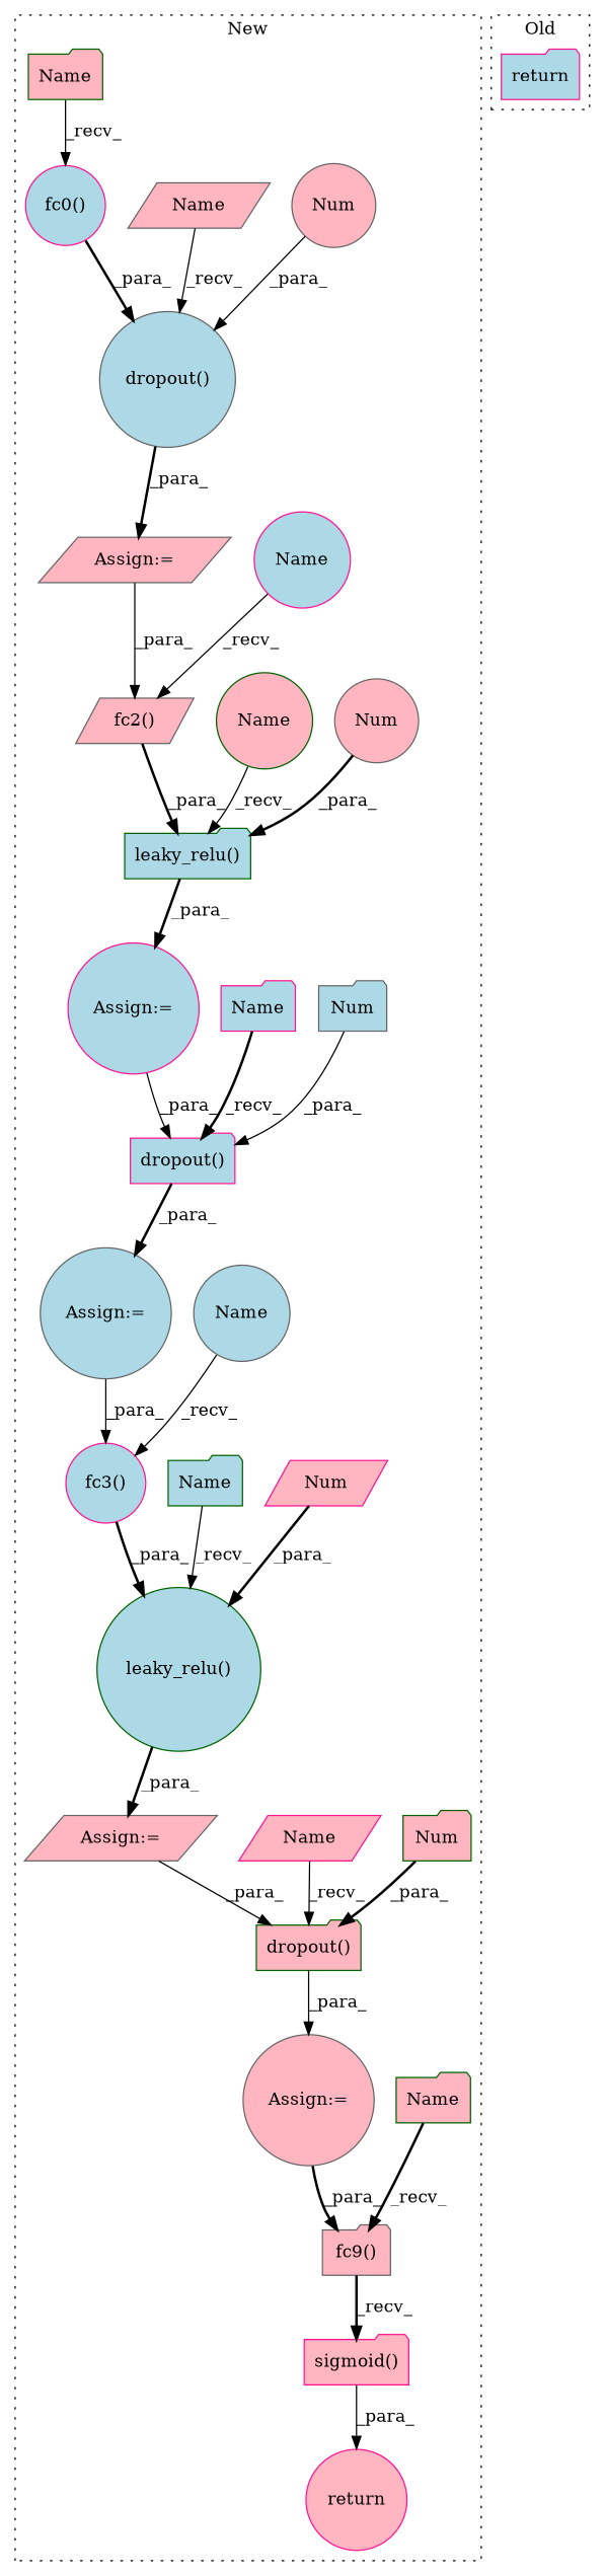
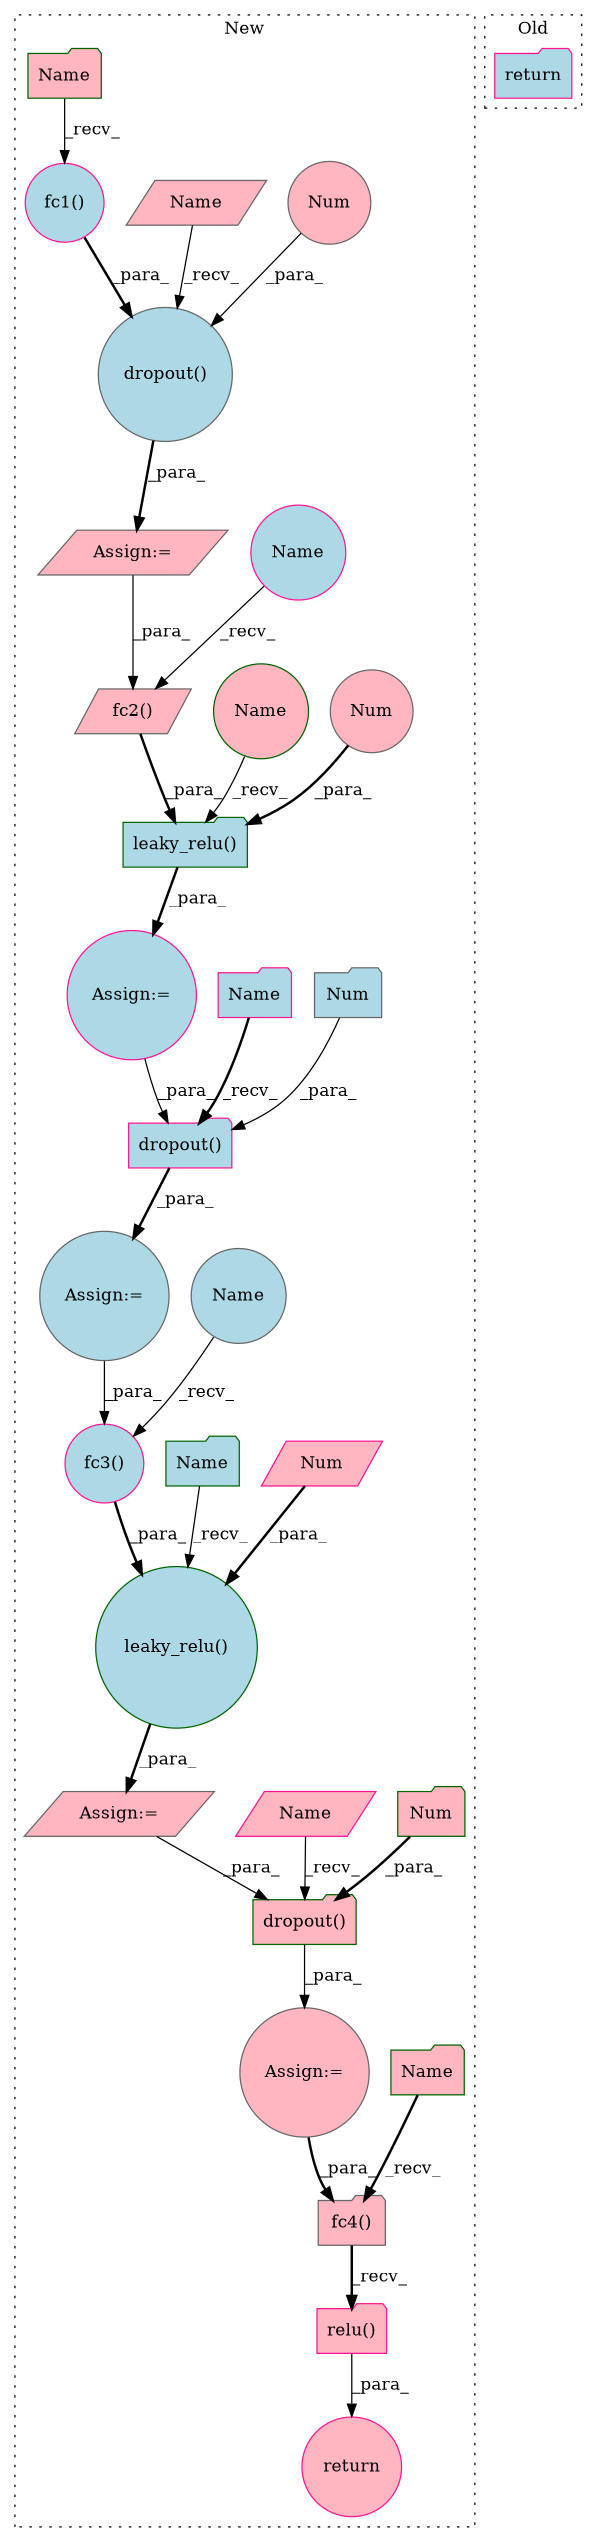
  digraph {
    node [a=75 color=gray40 fillcolor=lightpink l=3 shape=circle style=filled]
    edge [style=solid]
    n1 [color=deeppink fillcolor=lightblue l="9,1" label="fc3()" s="1514,1524"]
-   n2 [color=deeppink fillcolor=lightblue l="9,1" label="fc0()" s="1368,1378"]
+   n2 [color=deeppink fillcolor=lightblue l="9,1" label="fc1()" s="1368,1378"]
    n3 [a=68 label="Assign:=" s=1541]
    n4 [a=68 label="Assign:=" s=1498 shape=parallelogram]
    n5 [a=68 color=deeppink fillcolor=lightblue label="Assign:=" s=1425]
    n6 [l="9,1" label="fc2()" s="1441,1451" shape=parallelogram]
    n7 [a=93 color=deeppink l=7 label=return s=1570]
    n8 [color=darkgreen fillcolor=lightblue l="13,1" label="leaky_relu()" s="1501,1530"]
    n9 [color=deeppink fillcolor=lightblue l="10,1" label="dropout()" s="1471,1487" shape=folder]
-   n10 [l="9,1" label="fc9()" s="1591,1601" shape=folder]
+   n10 [l="9,1" label="fc4()" s="1591,1601" shape=folder]
    n11 [color=darkgreen fillcolor=lightblue l="13,1" label="leaky_relu()" s="1428,1457" shape=folder]
    n12 [color=darkgreen l="10,1" label="dropout()" s="1544,1560" shape=folder]
-   n13 [color=deeppink l="14,1" label="sigmoid()" s="1577,1602" shape=folder]
+   n13 [color=deeppink l="14,1" label="relu()" s="1577,1602" shape=folder]
    n14 [fillcolor=lightblue l="10,1" label="dropout()" s="1398,1414"]
    n15 [a=76 color=deeppink label=Num s=1527 shape=parallelogram]
    n16 [a=76 label=Num s=1454]
    n17 [a=76 label=Num s=1411]
    n18 [a=76 color=darkgreen label=Num s=1557 shape=folder]
    n19 [a=76 fillcolor=lightblue label=Num s=1484 shape=folder]
    n20 [a=68 label="Assign:=" s=1395 shape=parallelogram]
    n21 [a=68 fillcolor=lightblue label="Assign:=" s=1468]
    n22 [a=87 color=darkgreen fillcolor=lightblue l=1 label=Name s=1501 shape=folder]
    n23 [a=87 color=darkgreen l=1 label=Name s=1428]
    n24 [a=87 color=deeppink l=1 label=Name s=1544 shape=parallelogram]
    n25 [a=87 l=1 label=Name s=1398 shape=parallelogram]
    n26 [a=87 color=deeppink fillcolor=lightblue l=1 label=Name s=1471 shape=folder]
    n27 [a=87 fillcolor=lightblue l=4 label=Name s=1514]
    n28 [a=87 color=darkgreen l=4 label=Name s=1591 shape=folder]
    n29 [a=87 color=deeppink fillcolor=lightblue l=4 label=Name s=1441]
    n30 [a=87 color=darkgreen l=4 label=Name s=1368 shape=folder]
    n31 [a=93 color=deeppink fillcolor=lightblue l=7 label=return s=1352 shape=folder]
    subgraph cluster_1 {
      label=New
      style=dotted
      n1
      n2
      n3
      n4
      n5
      n6
      n7
      n8
      n9
      n10
      n11
      n12
      n13
      n14
      n15
      n16
      n17
      n18
      n19
      n20
      n21
      n22
      n23
      n24
      n25
      n26
      n27
      n28
      n29
      n30
    }
    subgraph cluster_2 {
      label=Old
      style=dotted
      n31
    }
    n1 -> n8 [label=_para_ style=bold]
    n2 -> n14 [label=_para_ style=bold]
    n3 -> n10 [label=_para_ style=bold]
    n4 -> n12 [label=_para_]
    n5 -> n9 [label=_para_]
    n6 -> n11 [label=_para_ style=bold]
    n8 -> n4 [label=_para_ style=bold]
    n9 -> n21 [label=_para_ style=bold]
    n10 -> n13 [label=_recv_ style=bold]
    n11 -> n5 [label=_para_ style=bold]
    n12 -> n3 [label=_para_]
    n13 -> n7 [label=_para_]
    n14 -> n20 [label=_para_ style=bold]
    n15 -> n8 [label=_para_ style=bold]
    n16 -> n11 [label=_para_ style=bold]
    n17 -> n14 [label=_para_]
    n18 -> n12 [label=_para_ style=bold]
    n19 -> n9 [label=_para_]
    n20 -> n6 [label=_para_]
    n21 -> n1 [label=_para_]
    n22 -> n8 [label=_recv_]
    n23 -> n11 [label=_recv_]
    n24 -> n12 [label=_recv_]
    n25 -> n14 [label=_recv_]
    n26 -> n9 [label=_recv_ style=bold]
    n27 -> n1 [label=_recv_]
    n28 -> n10 [label=_recv_ style=bold]
    n29 -> n6 [label=_recv_]
    n30 -> n2 [label=_recv_]
  }
